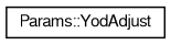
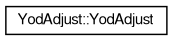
  digraph {
    rankdir=LR
-   n1 [color=black fillcolor=white fontname=FreeSans fontsize=10 height=0.2 label="Params::YodAdjust" shape=record style=filled width=0.4]
+   n1 [color=black fillcolor=white fontname=FreeSans fontsize=10 height=0.2 label="YodAdjust::YodAdjust" shape=record style=filled width=0.4]
  }
